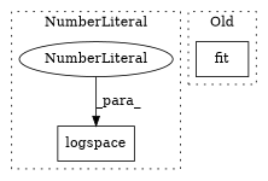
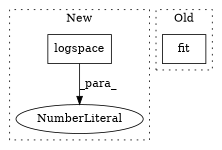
  digraph {
    node [a=32 shape=box]
    n1 [l="9,1" label=logspace s="8881,8936"]
    n2 [a=34 l=2 label=NumberLiteral s=8921 shape=ellipse]
    n3 [l="4,1" label=fit s="8878,8885"]
    subgraph cluster_1 {
-     label=NumberLiteral
+     label=New
      style=dotted
      n1
      n2
    }
    subgraph cluster_2 {
      label=Old
      style=dotted
      n3
    }
-   n2 -> n1 [label=_para_]
+   n1 -> n2 [label=_para_]
  }
